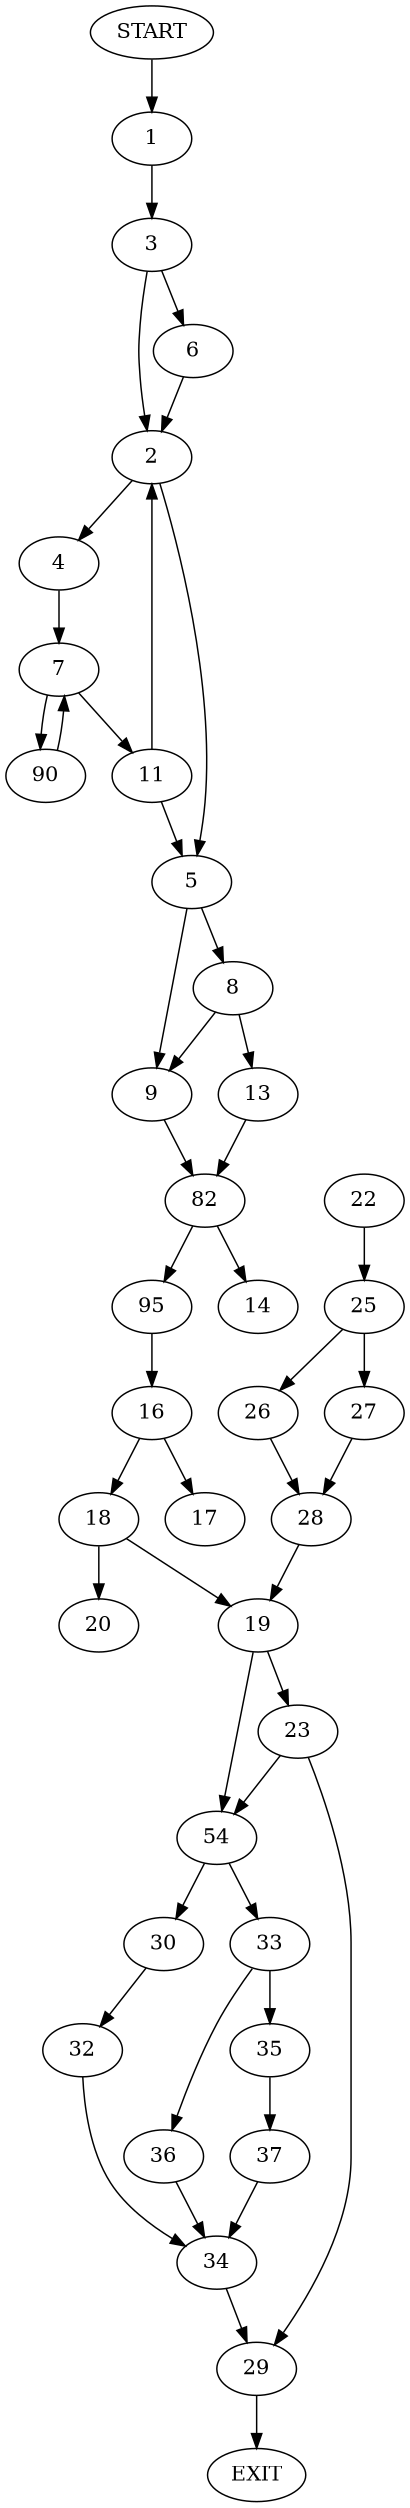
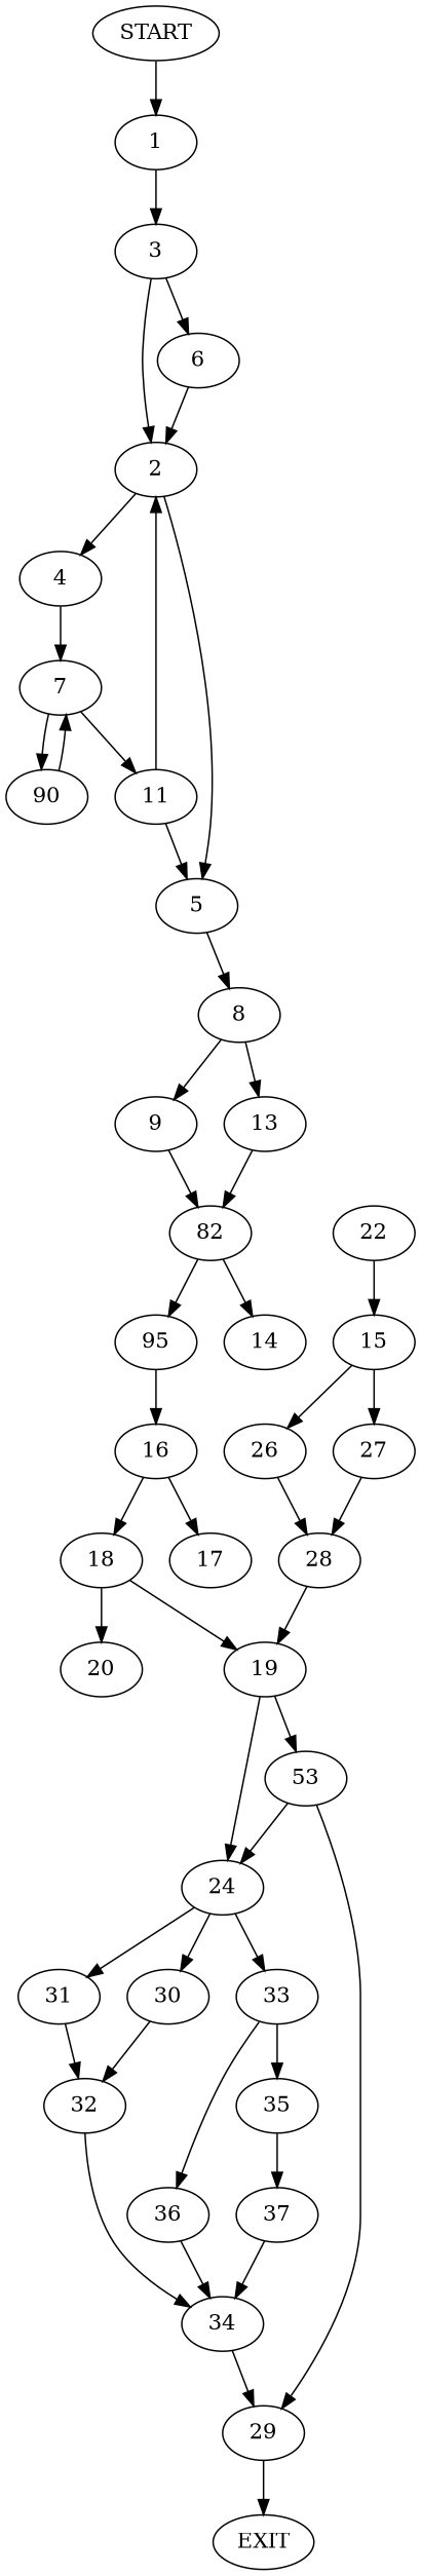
  digraph {
    n1 [label=START]
    1
    3
    n4 [label=EXIT]
    2
    4
    5
    6
    7
    8
    9
    n12 [label=90]
    11
    13
    n15 [label=82]
    14
    n17 [label=95]
    16
    17
    18
    19
    20
-   23
-   24 [label=54]
+   23 [label=53]
+   24
    29
    30
+   31
    33
    22
-   25
+   25 [label=15]
    26
    27
    32
    28
    34
    35
    36
    37
    n1 -> 1
    1 -> 3
    3 -> 2
    3 -> 6
    2 -> 4
    2 -> 5
    4 -> 7
    5 -> 8
-   5 -> 9
    6 -> 2
    7 -> n12
    7 -> 11
    8 -> 9
    8 -> 13
    9 -> n15
    n12 -> 7
    11 -> 2
    11 -> 5
    13 -> n15
    n15 -> 14
    n15 -> n17
    n17 -> 16
    16 -> 17
    16 -> 18
    18 -> 19
    18 -> 20
    19 -> 23
    19 -> 24
    23 -> 24
    23 -> 29
    24 -> 30
+   24 -> 31
    24 -> 33
    29 -> n4
    30 -> 32
+   31 -> 32
    33 -> 35
    33 -> 36
    22 -> 25
    25 -> 26
    25 -> 27
    26 -> 28
    27 -> 28
    32 -> 34
    28 -> 19
    34 -> 29
    35 -> 37
    36 -> 34
    37 -> 34
  }
